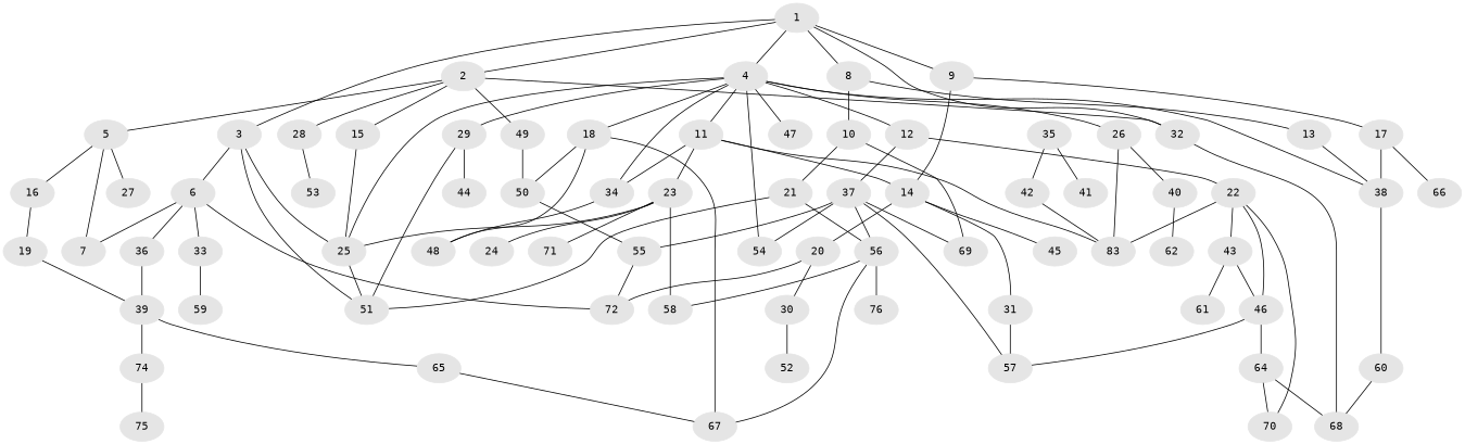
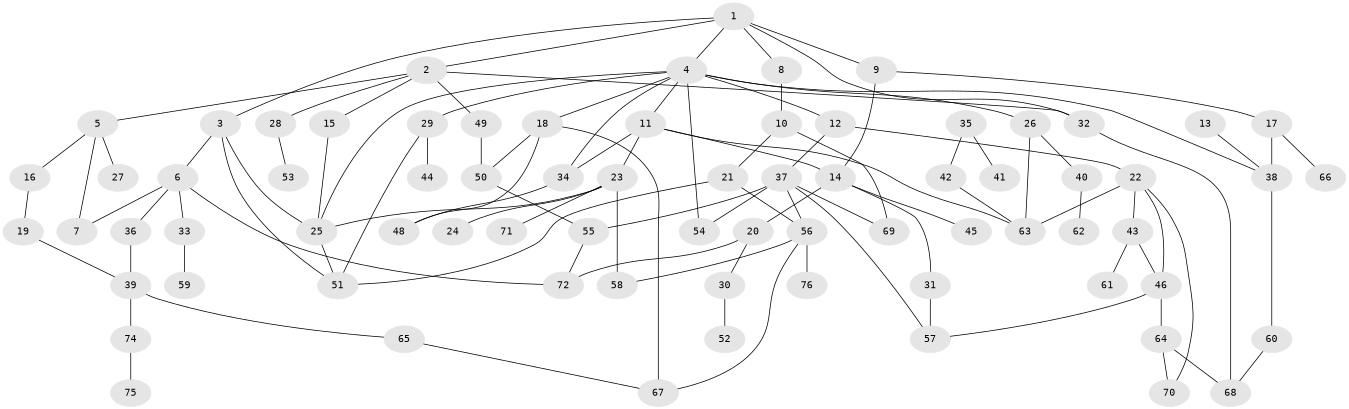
  graph {
    fontname="DejaVu Sans Mono"
    node [color=gray90 fontname="DejaVu Sans Mono" style=filled]
    edge [fontname="DejaVu Sans Mono"]
    1
    2
    3
    4
    8
    9
    32
    5
    15
    28
    49
    6
    25
    51
    11
    12
    18
    26
    29
    34
    38
-   47
    54
    10
    13
    14
    17
    68
    7
    16
    27
    53
    50
    33
    36
    72
    23
-   63 [label=83]
+   63
    22
    37
    48
    67
    40
    44
    60
    19
    59
    39
    21
    69
    20
    31
    45
    66
    56
    24
    58
    71
    43
    46
    70
    57
    55
    30
    35
    41
    42
    65
    74
    52
    76
    61
    64
    62
    75
    1 -- 2
    1 -- 3
    1 -- 4
    1 -- 8
    1 -- 9
    1 -- 32
    2 -- 32
    2 -- 5
    2 -- 15
    2 -- 28
    2 -- 49
    3 -- 6
    3 -- 25
    3 -- 51
    4 -- 25
    4 -- 11
    4 -- 12
    4 -- 18
    4 -- 26
    4 -- 29
    4 -- 34
    4 -- 38
-   4 -- 47
    4 -- 54
    8 -- 10
-   8 -- 13
    9 -- 14
    9 -- 17
    32 -- 68
    5 -- 7
    5 -- 16
    5 -- 27
    15 -- 25
    28 -- 53
    49 -- 50
    6 -- 7
    6 -- 33
    6 -- 36
    6 -- 72
    25 -- 51
    11 -- 34
    11 -- 14
    11 -- 23
    11 -- 63
    12 -- 22
    12 -- 37
    18 -- 50
    18 -- 48
    18 -- 67
    26 -- 63
    26 -- 40
    29 -- 51
    29 -- 44
    34 -- 48
    38 -- 60
    10 -- 21
    10 -- 69
    13 -- 38
    14 -- 20
    14 -- 31
    14 -- 45
    17 -- 38
    17 -- 66
    16 -- 19
    50 -- 55
    33 -- 59
    36 -- 39
    23 -- 25
    23 -- 24
    23 -- 58
    23 -- 71
    22 -- 63
    22 -- 43
    22 -- 46
    22 -- 70
    37 -- 54
    37 -- 69
    37 -- 56
    37 -- 57
    37 -- 55
    40 -- 62
    60 -- 68
    19 -- 39
    39 -- 65
    39 -- 74
    21 -- 51
    21 -- 56
    20 -- 72
    20 -- 30
    31 -- 57
    56 -- 67
    56 -- 58
    56 -- 76
    43 -- 46
    43 -- 61
    46 -- 57
    46 -- 64
    55 -- 72
    30 -- 52
    35 -- 41
    35 -- 42
    42 -- 63
    65 -- 67
    74 -- 75
    64 -- 68
    64 -- 70
  }
